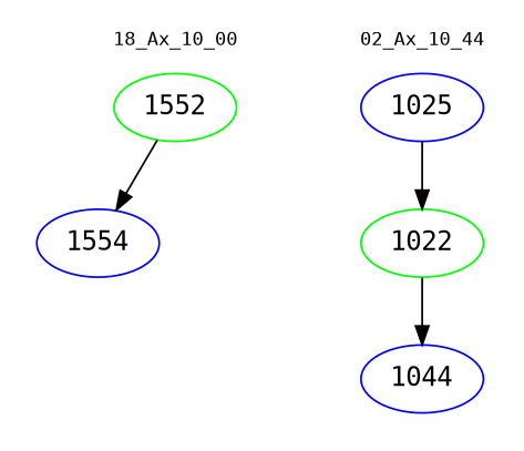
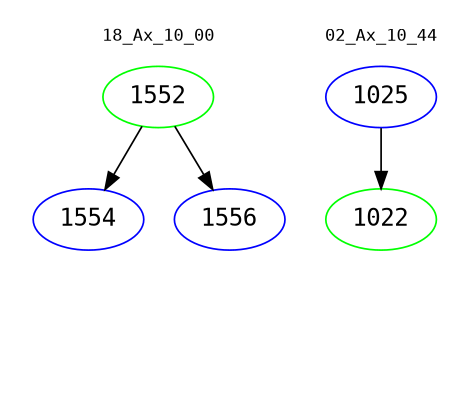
  digraph {
    fontname="DejaVu Sans Mono"
    node [color=blue fontname="DejaVu Sans Mono"]
    edge [color=black fontname="DejaVu Sans Mono"]
    n1 [label=1554]
    n2 [color=green label=1552]
+   n3 [label=1556]
    n4 [label=1025]
    n5 [color=green label=1022]
-   n6 [label=1044]
    subgraph cluster_1 {
      color=white
      fontsize=10
      label="18_Ax_10_00"
      n1
      n2
+     n3
    }
    subgraph cluster_2 {
      color=white
      fontsize=10
      label="02_Ax_10_44"
      n4
      n5
-     n6
    }
    n2 -> n1
+   n2 -> n3
    n4 -> n5
-   n5 -> n6
  }
